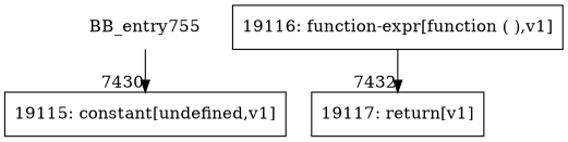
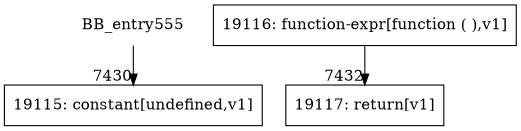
  digraph {
    fontname="DejaVu Serif"
    rankdir=TD
    node [fontname="DejaVu Serif" shape=record]
    edge [fontname="DejaVu Serif" headport=n tailport=s]
-   BB_entry555 [shape=none label=BB_entry755]
+   BB_entry555 [shape=none]
    n2 [label="{19115: constant[undefined,v1]}"]
    n3 [label="{19116: function-expr[function ( ),v1]}"]
    n4 [label="{19117: return[v1]}"]
    BB_entry555 -> n2 [headlabel="    7430"]
    n3 -> n4 [headlabel="      7432"]
  }
